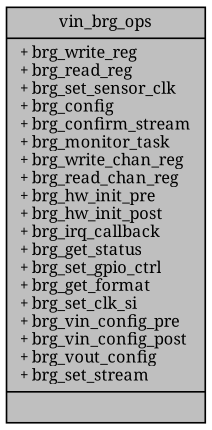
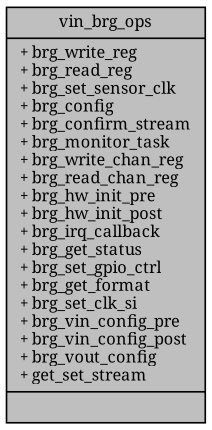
  digraph {
    fontname="Noto Serif"
-   n1 [color=black fillcolor=grey75 fontcolor=black fontname="Noto Serif" fontsize=10 height=0.2 label="{vin_brg_ops\n|+ brg_write_reg\l+ brg_read_reg\l+ brg_set_sensor_clk\l+ brg_config\l+ brg_confirm_stream\l+ brg_monitor_task\l+ brg_write_chan_reg\l+ brg_read_chan_reg\l+ brg_hw_init_pre\l+ brg_hw_init_post\l+ brg_irq_callback\l+ brg_get_status\l+ brg_set_gpio_ctrl\l+ brg_get_format\l+ brg_set_clk_si\l+ brg_vin_config_pre\l+ brg_vin_config_post\l+ brg_vout_config\l+ brg_set_stream\l|}" shape=record style=filled width=0.4]
+   n1 [color=black fillcolor=grey75 fontcolor=black fontname="Noto Serif" fontsize=10 height=0.2 label="{vin_brg_ops\n|+ brg_write_reg\l+ brg_read_reg\l+ brg_set_sensor_clk\l+ brg_config\l+ brg_confirm_stream\l+ brg_monitor_task\l+ brg_write_chan_reg\l+ brg_read_chan_reg\l+ brg_hw_init_pre\l+ brg_hw_init_post\l+ brg_irq_callback\l+ brg_get_status\l+ brg_set_gpio_ctrl\l+ brg_get_format\l+ brg_set_clk_si\l+ brg_vin_config_pre\l+ brg_vin_config_post\l+ brg_vout_config\l+ get_set_stream\l|}" shape=record style=filled width=0.4]
  }
